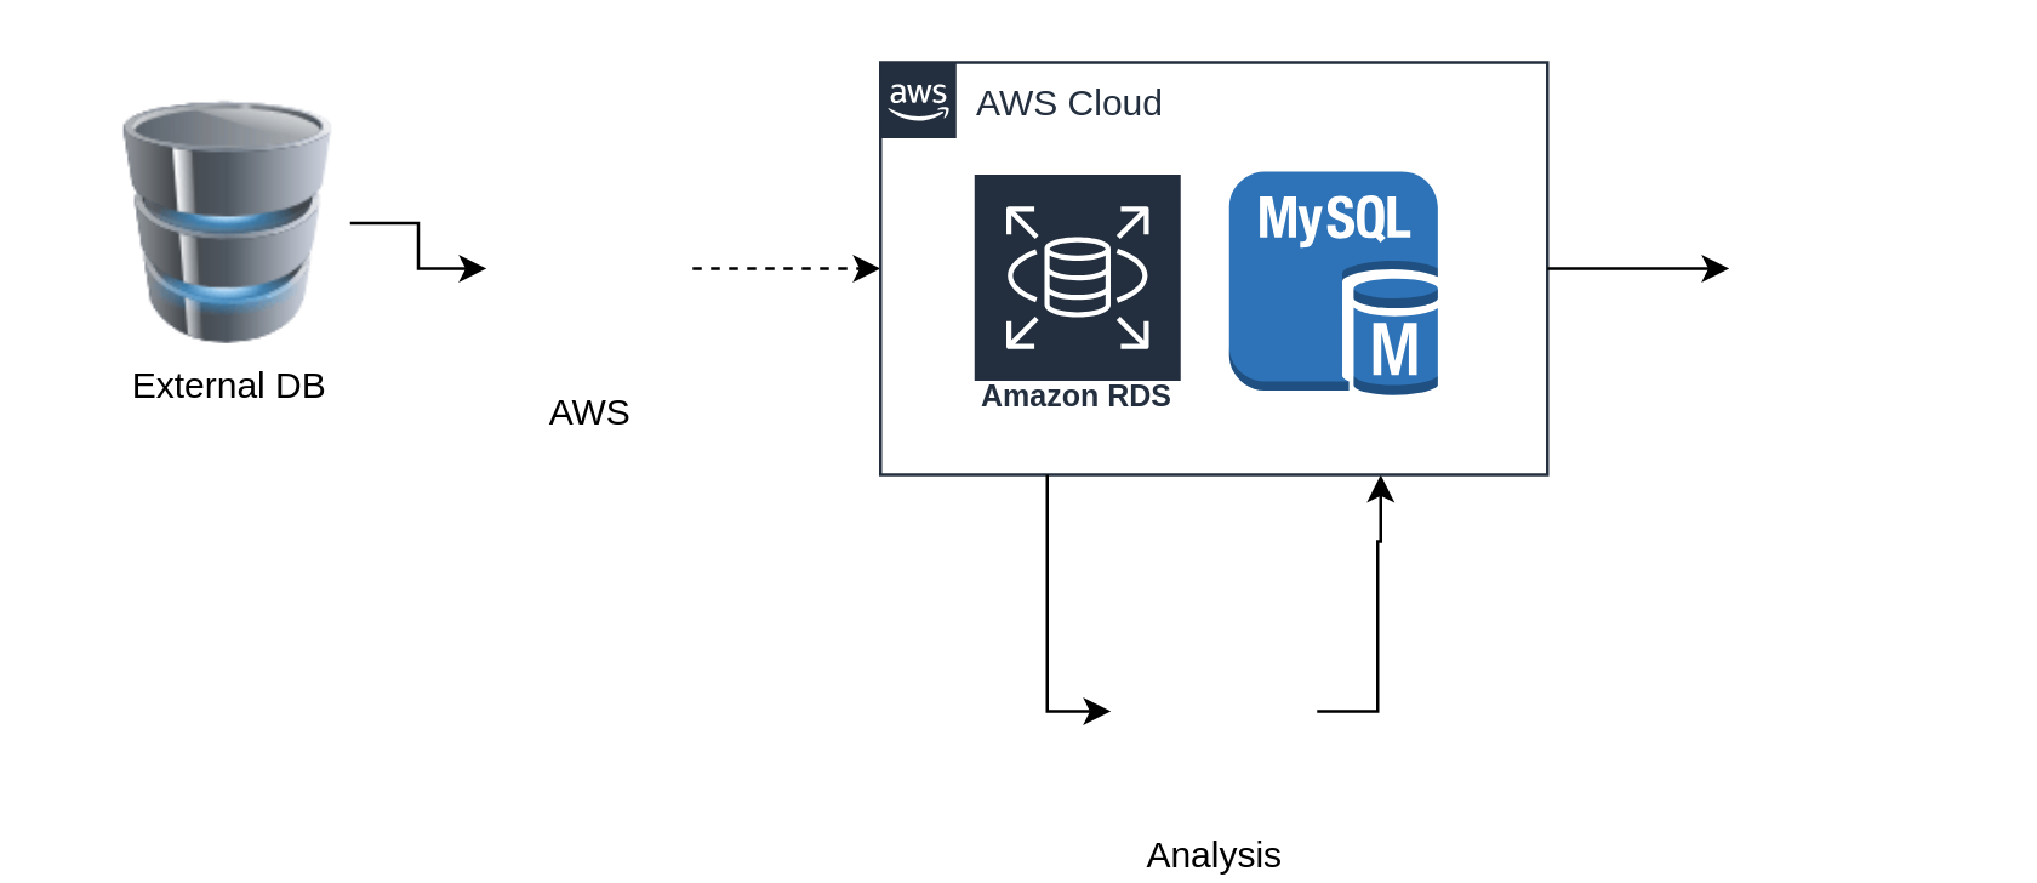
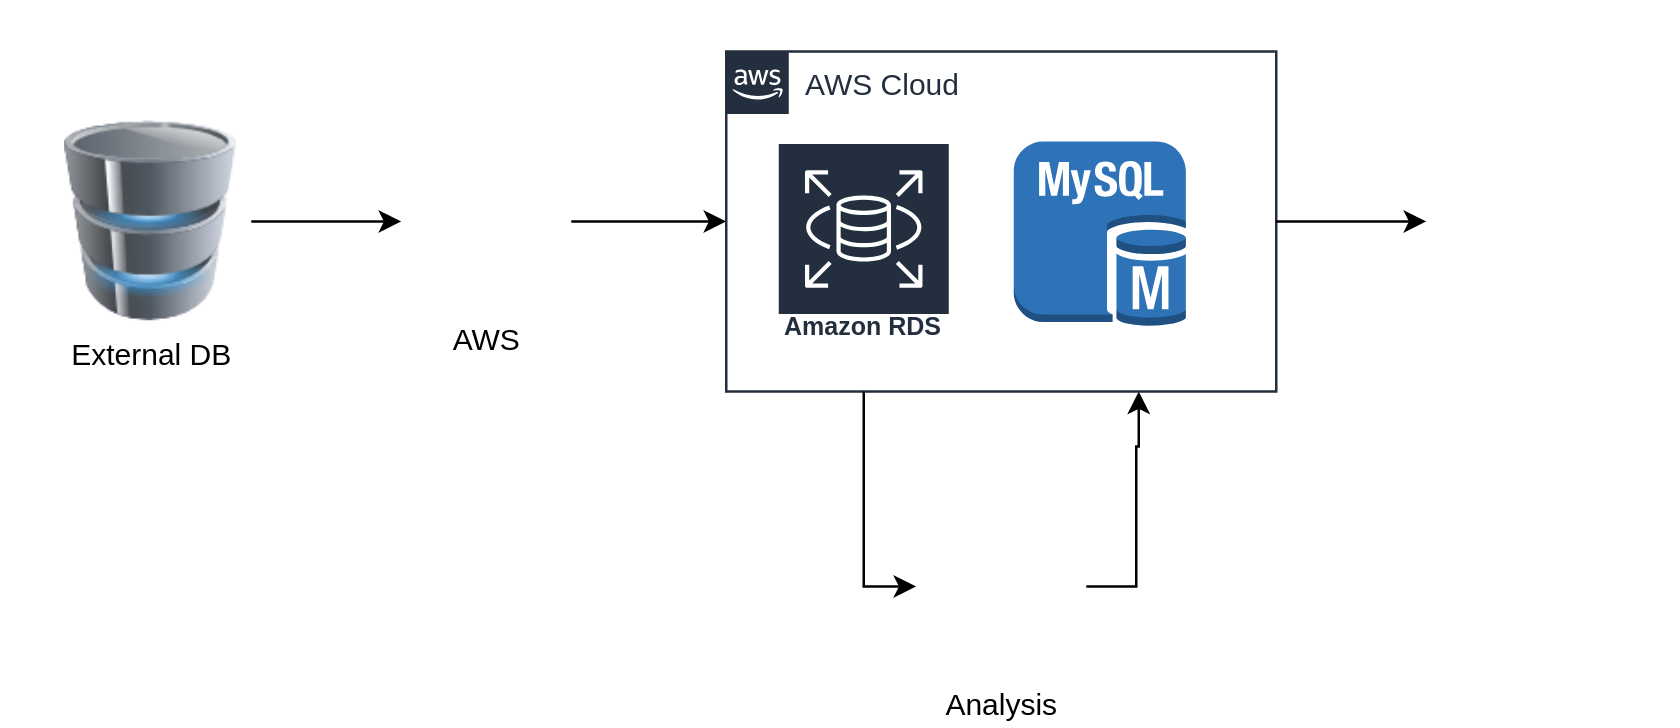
  <mxCell id="0" />
  <mxCell id="1" parent="0" />
- <mxCell id="2" style="edgeStyle=orthogonalEdgeStyle;rounded=0;orthogonalLoop=1;jettySize=auto;html=1;exitX=1;exitY=0.5;exitDx=0;exitDy=0;entryX=0;entryY=0.5;entryDx=0;entryDy=0;dashed=1;" edge="1" parent="1" source="3" target="10"><mxGeometry relative="1" as="geometry" /></mxCell>
+ <mxCell id="2" style="edgeStyle=orthogonalEdgeStyle;rounded=0;orthogonalLoop=1;jettySize=auto;html=1;exitX=1;exitY=0.5;exitDx=0;exitDy=0;entryX=0;entryY=0.5;entryDx=0;entryDy=0;" edge="1" parent="1" source="3" target="10"><mxGeometry relative="1" as="geometry" /></mxCell>
  <mxCell id="3" value="AWS" style="shape=image;html=1;verticalAlign=top;verticalLabelPosition=bottom;labelBackgroundColor=#ffffff;imageAspect=0;aspect=fixed;image=https://cdn0.iconfinder.com/data/icons/long-shadow-web-icons/512/python-128.png" vertex="1" parent="1"><mxGeometry x="160" y="54" width="68" height="68" as="geometry" /></mxCell>
  <mxCell id="4" style="edgeStyle=orthogonalEdgeStyle;rounded=0;orthogonalLoop=1;jettySize=auto;html=1;exitX=1;exitY=0.5;exitDx=0;exitDy=0;entryX=0;entryY=0.5;entryDx=0;entryDy=0;" edge="1" parent="1" source="5" target="3"><mxGeometry relative="1" as="geometry" /></mxCell>
- <mxCell id="5" value="External DB" style="image;html=1;image=img/lib/clip_art/computers/Database_128x128.png" vertex="1" parent="1"><mxGeometry x="35" y="33" width="80" height="80" as="geometry" /></mxCell>
+ <mxCell id="5" value="External DB" style="image;html=1;image=img/lib/clip_art/computers/Database_128x128.png" vertex="1" parent="1"><mxGeometry x="20" y="48" width="80" height="80" as="geometry" /></mxCell>
  <mxCell id="6" value="" style="shape=image;html=1;verticalAlign=top;verticalLabelPosition=bottom;labelBackgroundColor=#ffffff;imageAspect=0;aspect=fixed;image=https://cdn1.iconfinder.com/data/icons/ionicons-fill-vol-2/512/logo-tableau-128.png" vertex="1" parent="1"><mxGeometry x="570" y="48" width="80" height="80" as="geometry" /></mxCell>
  <mxCell id="7" style="edgeStyle=orthogonalEdgeStyle;rounded=0;orthogonalLoop=1;jettySize=auto;html=1;exitX=1;exitY=0.5;exitDx=0;exitDy=0;entryX=0.75;entryY=1;entryDx=0;entryDy=0;" edge="1" parent="1" source="8" target="10"><mxGeometry relative="1" as="geometry" /></mxCell>
  <mxCell id="8" value="Analysis" style="shape=image;html=1;verticalAlign=top;verticalLabelPosition=bottom;labelBackgroundColor=#ffffff;imageAspect=0;aspect=fixed;image=https://cdn0.iconfinder.com/data/icons/long-shadow-web-icons/512/python-128.png" vertex="1" parent="1"><mxGeometry x="366" y="200" width="68" height="68" as="geometry" /></mxCell>
  <mxCell id="9" value="" style="group" vertex="1" connectable="0" parent="1"><mxGeometry x="290" y="20" width="220" height="136" as="geometry" /></mxCell>
  <mxCell id="10" value="AWS Cloud" style="points=[[0,0],[0.25,0],[0.5,0],[0.75,0],[1,0],[1,0.25],[1,0.5],[1,0.75],[1,1],[0.75,1],[0.5,1],[0.25,1],[0,1],[0,0.75],[0,0.5],[0,0.25]];outlineConnect=0;gradientColor=none;html=1;whiteSpace=wrap;fontSize=12;fontStyle=0;container=1;pointerEvents=0;collapsible=0;recursiveResize=0;shape=mxgraph.aws4.group;grIcon=mxgraph.aws4.group_aws_cloud_alt;strokeColor=#232F3E;fillColor=none;verticalAlign=top;align=left;spacingLeft=30;fontColor=#232F3E;dashed=0;" vertex="1" parent="9"><mxGeometry width="220" height="136" as="geometry" /></mxCell>
  <mxCell id="11" value="" style="outlineConnect=0;dashed=0;verticalLabelPosition=bottom;verticalAlign=top;align=center;html=1;shape=mxgraph.aws3.mysql_db_instance;fillColor=#2E73B8;gradientColor=none;" vertex="1" parent="10"><mxGeometry x="115" y="36" width="68.84" height="74" as="geometry" /></mxCell>
- <mxCell id="12" value="Amazon RDS" style="sketch=0;outlineConnect=0;fontColor=#232F3E;gradientColor=none;strokeColor=#ffffff;fillColor=#232F3E;dashed=0;verticalLabelPosition=middle;verticalAlign=bottom;align=center;html=1;whiteSpace=wrap;fontSize=10;fontStyle=1;spacing=3;shape=mxgraph.aws4.productIcon;prIcon=mxgraph.aws4.rds;" vertex="1" parent="10"><mxGeometry x="30" y="36" width="70" height="84" as="geometry" /></mxCell>
+ <mxCell id="12" value="Amazon RDS" style="sketch=0;outlineConnect=0;fontColor=#232F3E;gradientColor=none;strokeColor=#ffffff;fillColor=#232F3E;dashed=0;verticalLabelPosition=middle;verticalAlign=bottom;align=center;html=1;whiteSpace=wrap;fontSize=10;fontStyle=1;spacing=3;shape=mxgraph.aws4.productIcon;prIcon=mxgraph.aws4.rds;" vertex="1" parent="10"><mxGeometry x="20" y="36" width="70" height="84" as="geometry" /></mxCell>
  <mxCell id="13" style="edgeStyle=orthogonalEdgeStyle;rounded=0;orthogonalLoop=1;jettySize=auto;html=1;exitX=0.5;exitY=1;exitDx=0;exitDy=0;" edge="1" parent="9" source="10" target="10"><mxGeometry relative="1" as="geometry" /></mxCell>
  <mxCell id="14" style="edgeStyle=orthogonalEdgeStyle;rounded=0;orthogonalLoop=1;jettySize=auto;html=1;exitX=0.25;exitY=1;exitDx=0;exitDy=0;entryX=0;entryY=0.5;entryDx=0;entryDy=0;" edge="1" parent="1" source="10" target="8"><mxGeometry relative="1" as="geometry" /></mxCell>
  <mxCell id="15" style="edgeStyle=orthogonalEdgeStyle;rounded=0;orthogonalLoop=1;jettySize=auto;html=1;exitX=1;exitY=0.5;exitDx=0;exitDy=0;" edge="1" parent="1" source="10" target="6"><mxGeometry relative="1" as="geometry" /></mxCell>
